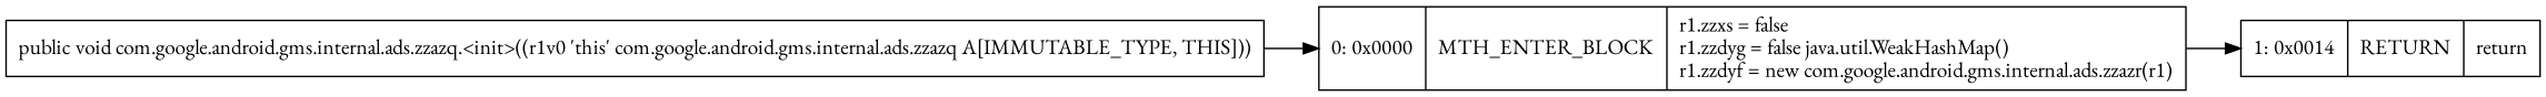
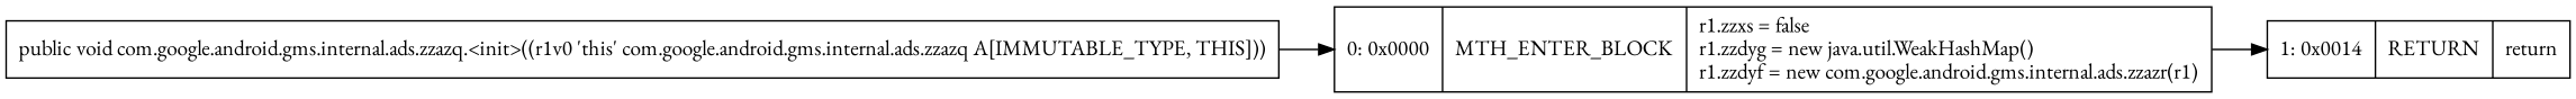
  digraph {
    rankdir=LR
    fontname="EB Garamond"
    node [shape=record fontname="EB Garamond"]
    edge [fontname="EB Garamond"]
-   n1 [label="{0\:\ 0x0000|MTH_ENTER_BLOCK\l|r1.zzxs = false\lr1.zzdyg = false java.util.WeakHashMap()\lr1.zzdyf = new com.google.android.gms.internal.ads.zzazr(r1)\l}"]
+   n1 [label="{0\:\ 0x0000|MTH_ENTER_BLOCK\l|r1.zzxs = false\lr1.zzdyg = new java.util.WeakHashMap()\lr1.zzdyf = new com.google.android.gms.internal.ads.zzazr(r1)\l}"]
    n2 [label="{1\:\ 0x0014|RETURN\l|return\l}"]
    n3 [label="{public void com.google.android.gms.internal.ads.zzazq.\<init\>((r1v0 'this' com.google.android.gms.internal.ads.zzazq A[IMMUTABLE_TYPE, THIS])) }"]
    n1 -> n2
    n3 -> n1
  }
